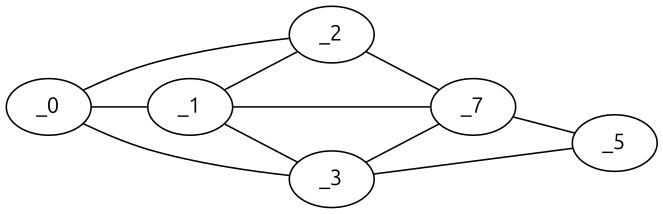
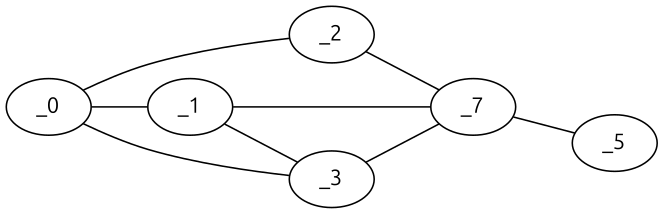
  graph {
    fontname=Ubuntu
    rankdir=LR
    node [fontname=Ubuntu y=70]
    edge [fontname=Ubuntu valence=1]
    _0 [x=34]
    _1 [x=37 y=33]
    _2 [x=47 y=37]
    _3 [x=51 y=73]
    n5 [label=_7 x=97 y=35]
    _5 [x=123]
    _0 -- _1
    _0 -- _2 [valence=2]
    _0 -- _3
-   _1 -- _2
    _1 -- _3
    _1 -- n5
    _2 -- n5 [valence=2]
    _3 -- n5 [valence=2]
-   _3 -- _5
    n5 -- _5
  }
